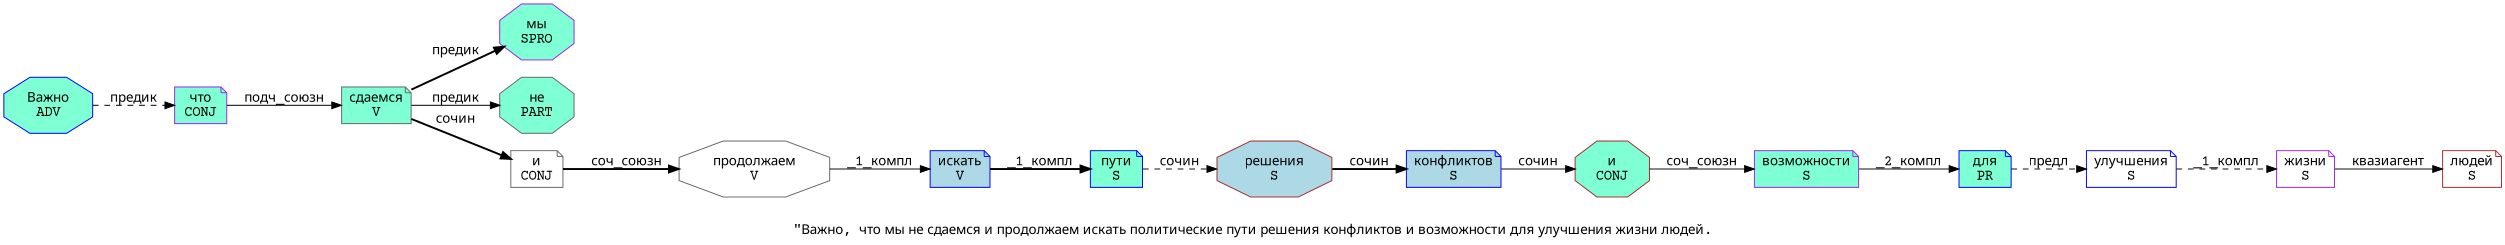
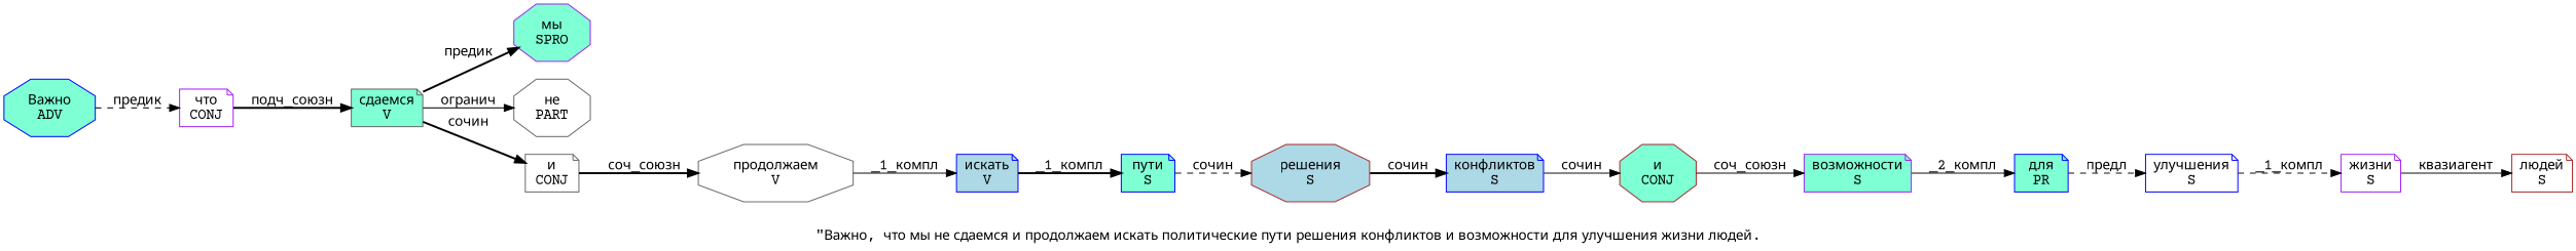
  digraph {
    fontname="Courier Prime"
    label="\"Важно, что мы не сдаемся и продолжаем искать политические пути решения конфликтов и возможности для улучшения жизни людей."
    rankdir=LR
    node [color=blue fillcolor=aquamarine fontname="Courier Prime" penwidth=1 shape=note style=filled]
    edge [fontname="Courier Prime" style=bold]
    n1 [label="Важно\nADV" shape=octagon]
-   n2 [color=purple label="что\nCONJ"]
+   n2 [color=purple fillcolor=white label="что\nCONJ"]
    n3 [color=gray40 label="сдаемся\nV"]
    n4 [color=purple label="мы\nSPRO" shape=octagon]
-   n5 [color=gray40 label="не\nPART" shape=octagon]
+   n5 [color=gray40 fillcolor=white label="не\nPART" shape=octagon]
    n6 [color=gray40 fillcolor=white label="и\nCONJ"]
    n7 [color=gray40 fillcolor=white label="продолжаем\nV" shape=octagon]
    n8 [fillcolor=lightblue label="искать\nV"]
    n9 [label="пути\nS"]
    n10 [color=brown fillcolor=lightblue label="решения\nS" shape=octagon]
    n11 [fillcolor=lightblue label="конфликтов\nS"]
    n12 [color=brown label="и\nCONJ" shape=octagon]
    n13 [color=purple label="возможности\nS"]
    n14 [label="для\nPR"]
    n15 [fillcolor=white label="улучшения\nS"]
    n16 [color=purple fillcolor=white label="жизни\nS"]
    n17 [color=brown fillcolor=white label="людей\nS"]
    n1 -> n2 [label="предик" style=dashed]
-   n2 -> n3 [label="подч_союзн" style=solid]
+   n2 -> n3 [label="подч_союзн"]
    n3 -> n4 [label="предик"]
-   n3 -> n5 [label="предик" style=solid]
+   n3 -> n5 [label="огранич" style=solid]
    n3 -> n6 [label="сочин"]
    n6 -> n7 [label="соч_союзн"]
    n7 -> n8 [label="_1_компл" style=solid]
    n8 -> n9 [label="_1_компл"]
    n9 -> n10 [label="сочин" style=dashed]
    n10 -> n11 [label="сочин"]
    n11 -> n12 [label="сочин" style=solid]
    n12 -> n13 [label="соч_союзн" style=solid]
    n13 -> n14 [label="_2_компл" style=solid]
    n14 -> n15 [label="предл" style=dashed]
    n15 -> n16 [label="_1_компл" style=dashed]
    n16 -> n17 [label="квазиагент" style=solid]
  }
